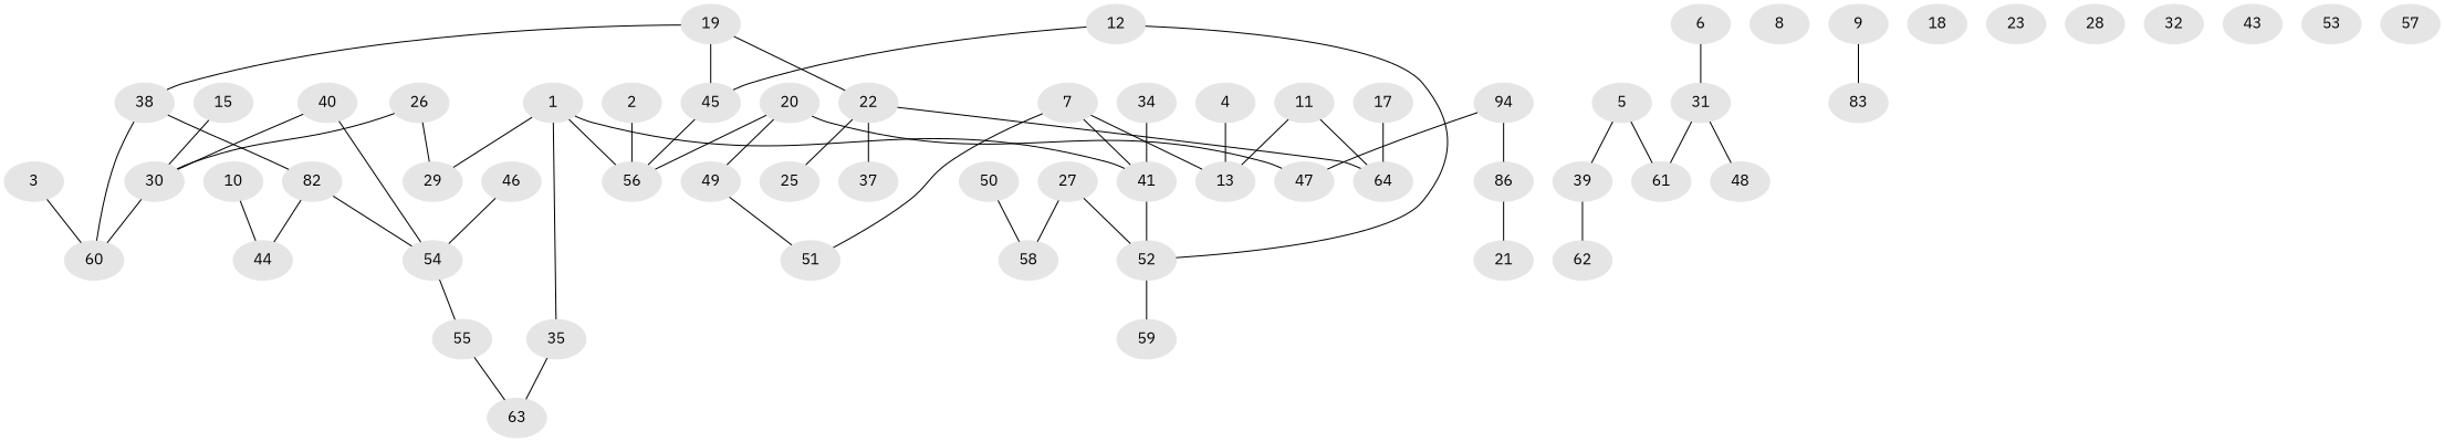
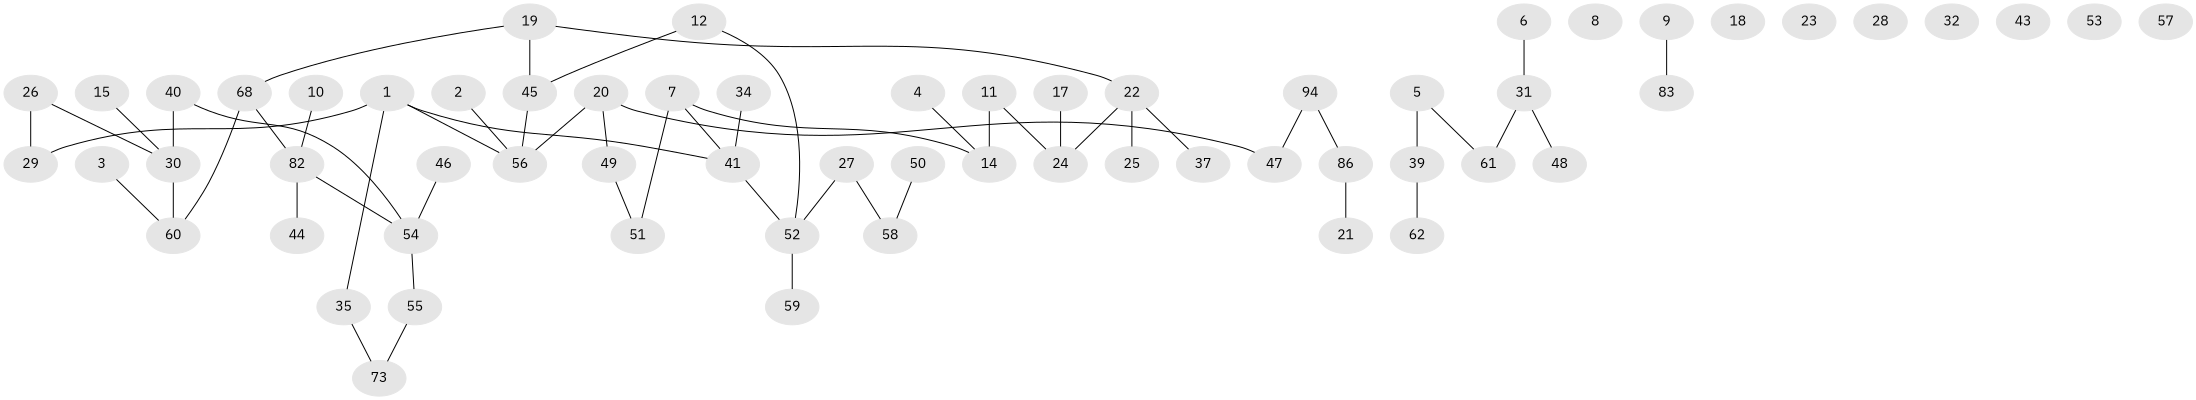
  graph {
    fontname="IBM Plex Sans"
    node [color=gray90 fontname="IBM Plex Sans" style=filled]
    edge [fontname="IBM Plex Sans"]
    1
    29
    35
    41
    56
-   63
+   63 [label=73]
    52
    49
    51
    2
    3
    60
    4
-   13
+   13 [label=14]
    5
    39
    61
    62
    6
    31
    48
    7
    8
    n24 [label=83]
    9
    10
    44
    11
-   24 [label=64]
+   24
    12
    45
    59
    n33 [label=94]
    n34 [label=86]
    47
    21
    15
    30
    17
    18
    19
    22
-   38
+   38 [label=68]
    25
    37
    n46 [label=82]
    20
    26
    23
    27
    58
    28
    32
    34
    54
    40
    50
    55
    43
    46
    53
    57
    1 -- 29
    1 -- 35
    1 -- 41
    1 -- 56
    35 -- 63
    41 -- 52
    52 -- 59
    49 -- 51
    2 -- 56
    3 -- 60
    4 -- 13
    5 -- 39
    5 -- 61
    39 -- 62
    6 -- 31
    31 -- 61
    31 -- 48
    7 -- 41
    7 -- 51
    7 -- 13
    9 -- n24
-   10 -- 44
+   10 -- n46
    11 -- 13
    11 -- 24
    12 -- 52
    12 -- 45
    45 -- 56
    n33 -- n34
    n33 -- 47
    n34 -- 21
    15 -- 30
    30 -- 60
    17 -- 24
    19 -- 45
    19 -- 22
    19 -- 38
    22 -- 24
    22 -- 25
    22 -- 37
    38 -- 60
    38 -- n46
    n46 -- 44
    n46 -- 54
    20 -- 56
    20 -- 49
    20 -- 47
    26 -- 29
    26 -- 30
    27 -- 52
    27 -- 58
    34 -- 41
    54 -- 55
    40 -- 30
    40 -- 54
    50 -- 58
    55 -- 63
    46 -- 54
  }
